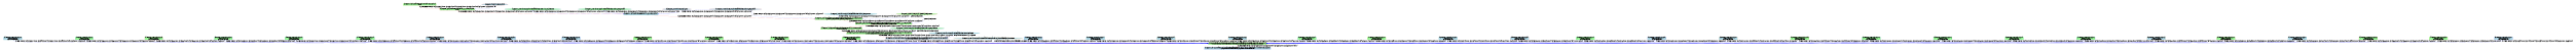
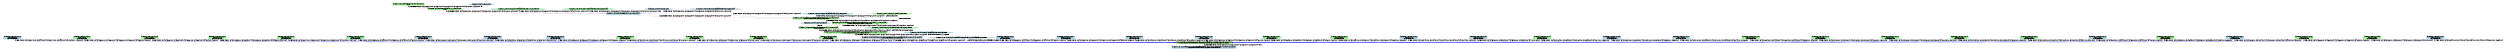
  digraph {
    rankdir=TB
    fontname="DejaVu Serif"
    node [color=blue shape=box style=filled fillcolor=palegreen fontname="DejaVu Serif"]
    edge [color=blue style=solid fontname="DejaVu Serif"]
    0 [color=darkorange label="id:0 HopCount: 0 pid:2936 proc_starttime:0 cmd:\"C:\Program Files (x86)\Microsoft Office\Office15\WINWORD.EXE\" owner uid:null owner group id:null,\n C:/Program Files (x86)/Microsoft Office/Office15/WINWORD.EXE C:/Program Files (x86)/Microsoft Office/Office15/WINWORD.EXE" style="solid,filled"]
    1 [label="id:1 HopCount: 1 pid:1708 proc_starttime:0 cmd:\"C:\Program Files\mozilla\firefox\firefox.exe\" -osint -url \"http://www.poemhunter.com/\" owner uid:null owner group id:null,\n C:/Program Files/mozilla/firefox/firefox.exe C:/Program Files/mozilla/firefox/firefox.exe" style="solid,filled" fillcolor=lightblue]
    54 [color=teal label="id:54 HopCount: -2 srcIP:128.55.12.56:52128\ndstIP:84.205.255.152:80\ntype:SOCK_ESTABLISHED " fillcolor=lightblue]
+   55 [color=darkorange label="id:55 HopCount: -5 owner uid: owner group id: winlogon.exe " shape=oval fillcolor=lightblue]
    49 [color=red label="id:49 HopCount: -4 pid:2568 proc_starttime:0 cmd:winlogon.exe owner uid:S-1-5-18 owner group id:null,\n winlogon.exe winlogon.exe" style="solid,filled"]
    40 [color=red label="id:40 HopCount: -3 pid:7304 proc_starttime:0 cmd:C:\Windows\system32\userinit.exe owner uid:S-1-5-21-231540947-922634896-4161786520-1004 owner group id:null,\n C:/Windows/system32/userinit.exe C:/Windows/system32/userinit.exe" style="solid,filled"]
    2 [label="id:2 HopCount: -2 srcIP:128.55.12.56:57637\ndstIP:216.49.88.12:80\ntype:SOCK_ESTABLISHED "]
    4 [color=red label="id:4 HopCount: -2 srcIP:128.55.12.56:57639\ndstIP:216.49.88.12:80\ntype:SOCK_ESTABLISHED "]
    50 [color=darkorange label="id:50 HopCount: -9 pid:0 proc_starttime:0 cmd: owner uid:null owner group id:null,\n null null" style="solid,filled"]
    45 [color=red label="id:45 HopCount: -8 pid:0 proc_starttime:0 cmd: owner uid:S-1-5-18 owner group id:null,\n null null" style="solid,filled"]
    8 [color=teal label="id:8 HopCount: -7 pid:4 proc_starttime:0 cmd: owner uid:S-1-5-18 owner group id:null,\n null null" style="solid,filled" fillcolor=lightblue]
    6 [color=red label="id:6 HopCount: -9 owner uid: owner group id: Idle " shape=oval fillcolor=lightblue]
    3 [color=red label="id:3 HopCount: -6 pid:344 proc_starttime:0 cmd:\SystemRoot\System32\smss.exe owner uid:S-1-5-18 owner group id:null,\n /SystemRoot/System32/smss.exe /SystemRoot/System32/smss.exe" style="solid,filled"]
    53 [color=red label="id:53 HopCount: -5 pid:5140 proc_starttime:0 cmd:\SystemRoot\System32\smss.exe 000000cc 00000080 owner uid:S-1-5-18 owner group id:null,\n /SystemRoot/System32/smss.exe /SystemRoot/System32/smss.exe" style="solid,filled"]
    7 [color=red label="id:7 HopCount: -6 owner uid: owner group id: /SystemRoot/System32/smss.exe " shape=oval]
    5 [label="id:5 HopCount: -2 srcIP:128.55.12.56:53275\ndstIP:63.240.213.214:80\ntype:SOCK_ESTABLISHED "]
    9 [label="id:9 HopCount: -2 srcIP:128.55.12.56:52129\ndstIP:84.205.255.152:80\ntype:SOCK_ESTABLISHED "]
    10 [color=red label="id:10 HopCount: -7 owner uid: owner group id: /Device/HarddiskVolume2/Windows/System32/ntdll.dll " shape=oval fillcolor=lightblue]
    24 [label="id:24 HopCount: -2 srcIP:128.55.12.56:57640\ndstIP:207.176.216.10:80\ntype:SOCK_ESTABLISHED "]
    11 [color=red label="id:11 HopCount: -2 srcIP:128.55.12.56:51220\ndstIP:198.173.255.77:80\ntype:SOCK_ESTABLISHED " fillcolor=lightblue]
    12 [color=teal label="id:12 HopCount: -7 owner uid: owner group id: /Device/HarddiskVolume2/Windows/System32/smss.exe " shape=oval fillcolor=lightblue]
    13 [label="id:13 HopCount: -2 srcIP:128.55.12.56:59518\ndstIP:74.53.127.208:80\ntype:SOCK_ESTABLISHED " fillcolor=lightblue]
    14 [label="id:14 HopCount: -2 srcIP:128.55.12.56:51873\ndstIP:206.16.198.100:80\ntype:SOCK_ESTABLISHED " fillcolor=lightblue]
    15 [color=darkorange label="id:15 HopCount: -2 srcIP:128.55.12.56:51195\ndstIP:168.167.134.71:80\ntype:SOCK_ESTABLISHED "]
    16 [color=darkorange label="id:16 HopCount: -2 srcIP:128.55.12.56:59516\ndstIP:213.195.76.38:80\ntype:SOCK_ESTABLISHED "]
    17 [color=darkorange label="id:17 HopCount: -2 srcIP:128.55.12.56:51218\ndstIP:194.65.3.180:80\ntype:SOCK_ESTABLISHED "]
    19 [color=red label="id:19 HopCount: -2 srcIP:128.55.12.56:59515\ndstIP:213.195.76.38:80\ntype:SOCK_ESTABLISHED "]
    21 [color=red label="id:21 HopCount: -2 pid:4864 proc_starttime:0 cmd:C:\WINDOWS\Explorer.EXE owner uid:S-1-5-21-231540947-922634896-4161786520-1004 owner group id:null,\n C:/WINDOWS/Explorer.EXE C:/WINDOWS/Explorer.EXE" style="solid,filled" fillcolor=lightblue]
    22 [color=darkorange label="id:22 HopCount: -2 owner uid: owner group id: /Device/HarddiskVolume2/Program Files (x86)/Microsoft Office/Office15/WINWORD.EXE " shape=oval fillcolor=lightblue]
    23 [label="id:23 HopCount: -2 srcIP:128.55.12.56:57636\ndstIP:216.49.88.12:80\ntype:SOCK_ESTABLISHED " fillcolor=lightblue]
    18 [color=teal label="id:18 HopCount: -2 srcIP:128.55.12.56:53274\ndstIP:63.240.213.214:80\ntype:SOCK_ESTABLISHED " fillcolor=lightblue]
    25 [color=darkorange label="id:25 HopCount: -2 srcIP:128.55.12.56:51194\ndstIP:168.167.134.71:80\ntype:SOCK_ESTABLISHED " fillcolor=lightblue]
    20 [color=darkorange label="id:20 HopCount: -2 srcIP:128.55.12.56:57635\ndstIP:12.47.46.55:80\ntype:SOCK_ESTABLISHED " fillcolor=lightblue]
    26 [label="id:26 HopCount: -2 srcIP:128.55.12.56:57641\ndstIP:207.176.216.10:80\ntype:SOCK_ESTABLISHED "]
    27 [color=darkorange label="id:27 HopCount: -2 srcIP:128.55.12.56:51272\ndstIP:198.173.255.77:80\ntype:SOCK_ESTABLISHED "]
    28 [color=teal label="id:28 HopCount: -2 srcIP:128.55.12.56:51213\ndstIP:66.45.81.190:80\ntype:SOCK_ESTABLISHED " fillcolor=lightblue]
    29 [color=red label="id:29 HopCount: -2 srcIP:128.55.12.56:59514\ndstIP:213.195.76.38:80\ntype:SOCK_ESTABLISHED " fillcolor=lightblue]
    30 [color=teal label="id:30 HopCount: -2 srcIP:128.55.12.56:51219\ndstIP:198.173.255.77:80\ntype:SOCK_ESTABLISHED "]
    31 [label="id:31 HopCount: -2 srcIP:128.55.12.56:51296\ndstIP:198.173.255.77:80\ntype:SOCK_ESTABLISHED " fillcolor=lightblue]
    33 [color=darkorange label="id:33 HopCount: -2 srcIP:128.55.12.56:51217\ndstIP:194.65.3.180:80\ntype:SOCK_ESTABLISHED " fillcolor=lightblue]
    32 [color=darkorange label="id:32 HopCount: -2 srcIP:128.55.12.56:51295\ndstIP:198.173.255.77:80\ntype:SOCK_ESTABLISHED "]
    35 [label="id:35 HopCount: -2 srcIP:128.55.12.56:51216\ndstIP:66.45.81.190:80\ntype:SOCK_ESTABLISHED "]
    34 [color=teal label="id:34 HopCount: -2 srcIP:128.55.12.56:51215\ndstIP:66.45.81.190:80\ntype:SOCK_ESTABLISHED "]
    36 [color=teal label="id:36 HopCount: -2 srcIP:128.55.12.56:51214\ndstIP:66.45.81.190:80\ntype:SOCK_ESTABLISHED "]
    37 [label="id:37 HopCount: -2 srcIP:128.55.12.56:53276\ndstIP:65.213.146.1:80\ntype:SOCK_ESTABLISHED "]
    38 [color=darkorange label="id:38 HopCount: -2 srcIP:128.55.12.56:57634\ndstIP:12.47.46.55:80\ntype:SOCK_ESTABLISHED " fillcolor=lightblue]
    39 [color=red label="id:39 HopCount: -2 srcIP:128.55.12.56:51872\ndstIP:206.16.198.100:80\ntype:SOCK_ESTABLISHED "]
    41 [color=teal label="id:41 HopCount: -2 srcIP:128.55.12.56:53277\ndstIP:65.213.146.1:80\ntype:SOCK_ESTABLISHED " fillcolor=lightblue]
    43 [color=red label="id:43 HopCount: -2 srcIP:128.55.12.56:57638\ndstIP:216.49.88.12:80\ntype:SOCK_ESTABLISHED "]
    46 [label="id:46 HopCount: -8 owner uid: owner group id: /Device/HarddiskVolume2/WINDOWS/SYSWOW64/NTDLL.DLL " shape=oval]
    47 [label="id:47 HopCount: -8 owner uid: owner group id: /Device/HarddiskVolume2/Windows/System32/vertdll.dll " shape=oval]
    42 [color=teal label="id:42 HopCount: -3 owner uid: owner group id: /Device/HarddiskVolume2/WINDOWS/Explorer.EXE " shape=oval fillcolor=lightblue]
    48 [color=red label="id:48 HopCount: -8 owner uid: owner group id: System " shape=oval fillcolor=lightblue]
    44 [color=darkorange label="id:44 HopCount: -2 srcIP:128.55.12.56:59517\ndstIP:74.53.127.208:80\ntype:SOCK_ESTABLISHED "]
    51 [label="id:51 HopCount: -4 owner uid: owner group id: /Device/HarddiskVolume2/Windows/system32/userinit.exe " shape=oval]
    52 [label="id:52 HopCount: -2 srcIP:128.55.12.56:51271\ndstIP:198.173.255.77:80\ntype:SOCK_ESTABLISHED " fillcolor=lightblue]
    0 -> 1 [color=red label="id:56 PROC_CREATE **NORMAL**  seqs:[1557433375406000000, 1557433375406000000] T:[1557433375406000000, 1557433375406000000] relT:[0, 0]"]
    54 -> 0 [label="id:57 READ **NORMAL**  seqs:[1557331852114000000, 1557331999542000000] T:[1557331852114000000, 1557331999542000000] relT:[101523292000000, 101375864000000]"]
+   55 -> 49 [label="winlogon.exe"]
    49 -> 40 [color=red label="id:108 PROC_CREATE **NORMAL**  seqs:[1557251697613000000, 1557251697613000000] T:[1557251697613000000, 1557251697613000000] relT:[181677793000000, 181677793000000]"]
    40 -> 21 [color=red label="id:99 PROC_CREATE **NORMAL**  seqs:[1557251697743000000, 1557251697743000000] T:[1557251697743000000, 1557251697743000000] relT:[181677663000000, 181677663000000]"]
    2 -> 0 [label="id:59 READ **NORMAL**  seqs:[1557425386878000000, 1557425386878000000] T:[1557425386878000000, 1557425386878000000] relT:[7988528000000, 7988528000000]"]
    4 -> 0 [label="id:60 READ **NORMAL**  seqs:[1557425386887000000, 1557425386891000000] T:[1557425386887000000, 1557425386891000000] relT:[7988519000000, 7988515000000]"]
    50 -> 45 [color=red label="id:61 PROC_CREATE **NORMAL**  seqs:[1557250833784000000, 1557250833784000000] T:[1557250833784000000, 1557250833784000000] relT:[182541622000000, 182541622000000]"]
    45 -> 8 [color=red label="id:102 PROC_CREATE **NORMAL**  seqs:[1557250833784000000, 1557250833784000000] T:[1557250833784000000, 1557250833784000000] relT:[182541622000000, 182541622000000]"]
    8 -> 3 [color=red label="id:66 PROC_CREATE **NORMAL**  seqs:[1557250833786000000, 1557250833786000000] T:[1557250833786000000, 1557250833786000000] relT:[182541620000000, 182541620000000]"]
    6 -> 45 [label=Idle]
    3 -> 53 [color=red label="id:63 PROC_CREATE **NORMAL**  seqs:[1557251569950000000, 1557251569950000000] T:[1557251569950000000, 1557251569950000000] relT:[181805456000000, 181805456000000]"]
    53 -> 49 [color=red label="id:112 PROC_CREATE **NORMAL**  seqs:[1557251570182000000, 1557251570182000000] T:[1557251570182000000, 1557251570182000000] relT:[181805224000000, 181805224000000]"]
    7 -> 3 [label="\SystemRoot\System32\smss.exe"]
    7 -> 53 [label="\SystemRoot\System32\smss.exe"]
    5 -> 0 [label="id:65 READ **NORMAL**  seqs:[1557340283053000000, 1557340283059000000] T:[1557340283053000000, 1557340283059000000] relT:[93092353000000, 93092347000000]"]
    9 -> 0 [label="id:67 READ **NORMAL**  seqs:[1557331852214000000, 1557331852215000000] T:[1557331852214000000, 1557331852215000000] relT:[101523192000000, 101523191000000]"]
    10 -> 8 [label="id:105 READ **NORMAL**  seqs:[1557250833785000000, 1557250833785000000] T:[1557250833785000000, 1557250833785000000] relT:[182541621000000, 182541621000000]"]
    10 -> 3 [label="id:68 READ **NORMAL**  seqs:[1557250833786000000, 1557250833786000000] T:[1557250833786000000, 1557250833786000000] relT:[182541620000000, 182541620000000]"]
    24 -> 0 [label="id:70 READ **NORMAL**  seqs:[1557425386926000000, 1557425499542000000] T:[1557425386926000000, 1557425499542000000] relT:[7988480000000, 7875864000000]"]
    11 -> 0 [label="id:71 READ **NORMAL**  seqs:[1557327507682000000, 1557327507684000000] T:[1557327507682000000, 1557327507684000000] relT:[105867724000000, 105867722000000]"]
    12 -> 3 [label="id:72 READ **NORMAL**  seqs:[1557250833786000000, 1557250833786000000] T:[1557250833786000000, 1557250833786000000] relT:[182541620000000, 182541620000000]"]
    13 -> 0 [label="id:73 READ **NORMAL**  seqs:[1557433375344000000, 1557433375347000000] T:[1557433375344000000, 1557433375347000000] relT:[62000000, 59000000]"]
    14 -> 0 [label="id:74 READ **NORMAL**  seqs:[1557329623068000000, 1557329623068000000] T:[1557329623068000000, 1557329623068000000] relT:[103752338000000, 103752338000000]"]
    15 -> 0 [label="id:75 READ **NORMAL**  seqs:[1557327159731000000, 1557327159733000000] T:[1557327159731000000, 1557327159733000000] relT:[106215675000000, 106215673000000]"]
    16 -> 0 [label="id:76 READ **NORMAL**  seqs:[1557433375272000000, 1557433375280000000] T:[1557433375272000000, 1557433375280000000] relT:[134000000, 126000000]"]
    17 -> 0 [label="id:77 READ **NORMAL**  seqs:[1557327507618000000, 1557327507623000000] T:[1557327507618000000, 1557327507623000000] relT:[105867788000000, 105867783000000]"]
    19 -> 0 [label="id:78 READ **NORMAL**  seqs:[1557433375263000000, 1557433375263000000] T:[1557433375263000000, 1557433375263000000] relT:[143000000, 143000000]"]
    21 -> 0 [color=red label="id:79 PROC_CREATE **NORMAL**  seqs:[1557326554591000000, 1557326554591000000] T:[1557326554591000000, 1557326554591000000] relT:[106820815000000, 106820815000000]"]
    22 -> 0 [label="\Device\HarddiskVolume2\Program Files (x86)\Microsoft Office\Office15\WINWORD.EXE"]
    23 -> 0 [label="id:81 READ **NORMAL**  seqs:[1557425386855000000, 1557425499542000000] T:[1557425386855000000, 1557425499542000000] relT:[7988551000000, 7875864000000]"]
    18 -> 0 [label="id:82 READ **NORMAL**  seqs:[1557340283037000000, 1557340283038000000] T:[1557340283037000000, 1557340283038000000] relT:[93092369000000, 93092368000000]"]
    25 -> 0 [label="id:83 READ **NORMAL**  seqs:[1557327159561000000, 1557327269542000000] T:[1557327159561000000, 1557327269542000000] relT:[106215845000000, 106105864000000]"]
    20 -> 0 [label="id:84 READ **NORMAL**  seqs:[1557425386789000000, 1557425386790000000] T:[1557425386789000000, 1557425386790000000] relT:[7988617000000, 7988616000000]"]
    26 -> 0 [label="id:85 READ **NORMAL**  seqs:[1557425386938000000, 1557425386939000000] T:[1557425386938000000, 1557425386939000000] relT:[7988468000000, 7988467000000]"]
    27 -> 0 [label="id:86 READ **NORMAL**  seqs:[1557327569597000000, 1557327569600000000] T:[1557327569597000000, 1557327569600000000] relT:[105805809000000, 105805806000000]"]
    28 -> 0 [label="id:87 READ **NORMAL**  seqs:[1557327507492000000, 1557327507493000000] T:[1557327507492000000, 1557327507493000000] relT:[105867914000000, 105867913000000]"]
    29 -> 0 [label="id:88 READ **NORMAL**  seqs:[1557433375236000000, 1557433375243000000] T:[1557433375236000000, 1557433375243000000] relT:[170000000, 163000000]"]
    30 -> 0 [label="id:89 READ **NORMAL**  seqs:[1557327507669000000, 1557327569569000000] T:[1557327507669000000, 1557327569569000000] relT:[105867737000000, 105805837000000]"]
    31 -> 0 [label="id:90 READ **NORMAL**  seqs:[1557327838901000000, 1557327838903000000] T:[1557327838901000000, 1557327838903000000] relT:[105536505000000, 105536503000000]"]
    33 -> 0 [label="id:91 READ **NORMAL**  seqs:[1557327507607000000, 1557327599543000000] T:[1557327507607000000, 1557327599543000000] relT:[105867799000000, 105775863000000]"]
    32 -> 0 [label="id:92 READ **NORMAL**  seqs:[1557327838891000000, 1557327929542000000] T:[1557327838891000000, 1557327929542000000] relT:[105536515000000, 105445864000000]"]
    35 -> 0 [label="id:93 READ **NORMAL**  seqs:[1557327507580000000, 1557327507582000000] T:[1557327507580000000, 1557327507582000000] relT:[105867826000000, 105867824000000]"]
    34 -> 0 [label="id:94 READ **NORMAL**  seqs:[1557327507566000000, 1557327507566000000] T:[1557327507566000000, 1557327507566000000] relT:[105867840000000, 105867840000000]"]
    36 -> 0 [label="id:95 READ **NORMAL**  seqs:[1557327507554000000, 1557327507555000000] T:[1557327507554000000, 1557327507555000000] relT:[105867852000000, 105867851000000]"]
    37 -> 0 [label="id:96 READ **NORMAL**  seqs:[1557340283129000000, 1557340283129000000] T:[1557340283129000000, 1557340283129000000] relT:[93092277000000, 93092277000000]"]
    38 -> 0 [label="id:97 READ **NORMAL**  seqs:[1557425386769000000, 1557425499542000000] T:[1557425386769000000, 1557425499542000000] relT:[7988637000000, 7875864000000]"]
    39 -> 0 [label="id:98 READ **NORMAL**  seqs:[1557329623052000000, 1557329689543000000] T:[1557329623052000000, 1557329689543000000] relT:[103752354000000, 103685863000000]"]
    41 -> 0 [label="id:100 READ **NORMAL**  seqs:[1557340283136000000, 1557340283144000000] T:[1557340283136000000, 1557340283144000000] relT:[93092270000000, 93092262000000]"]
    43 -> 0 [label="id:101 READ **NORMAL**  seqs:[1557425386883000000, 1557425386884000000] T:[1557425386883000000, 1557425386884000000] relT:[7988523000000, 7988522000000]"]
    46 -> 8 [label="id:103 READ **NORMAL**  seqs:[1557250833785000000, 1557250833785000000] T:[1557250833785000000, 1557250833785000000] relT:[182541621000000, 182541621000000]"]
    47 -> 8 [label="id:104 READ **NORMAL**  seqs:[1557250833785000000, 1557250833785000000] T:[1557250833785000000, 1557250833785000000] relT:[182541621000000, 182541621000000]"]
    42 -> 21 [label="\Device\HarddiskVolume2\WINDOWS\Explorer.EXE"]
    48 -> 8 [label=System]
    44 -> 0 [label="id:109 READ **NORMAL**  seqs:[1557433375326000000, 1557433375326000000] T:[1557433375326000000, 1557433375326000000] relT:[80000000, 80000000]"]
    51 -> 40 [label="\Device\HarddiskVolume2\Windows\system32\userinit.exe"]
    52 -> 0 [label="id:111 READ **NORMAL**  seqs:[1557327569579000000, 1557327709542000000] T:[1557327569579000000, 1557327709542000000] relT:[105805827000000, 105665864000000]"]
  }
